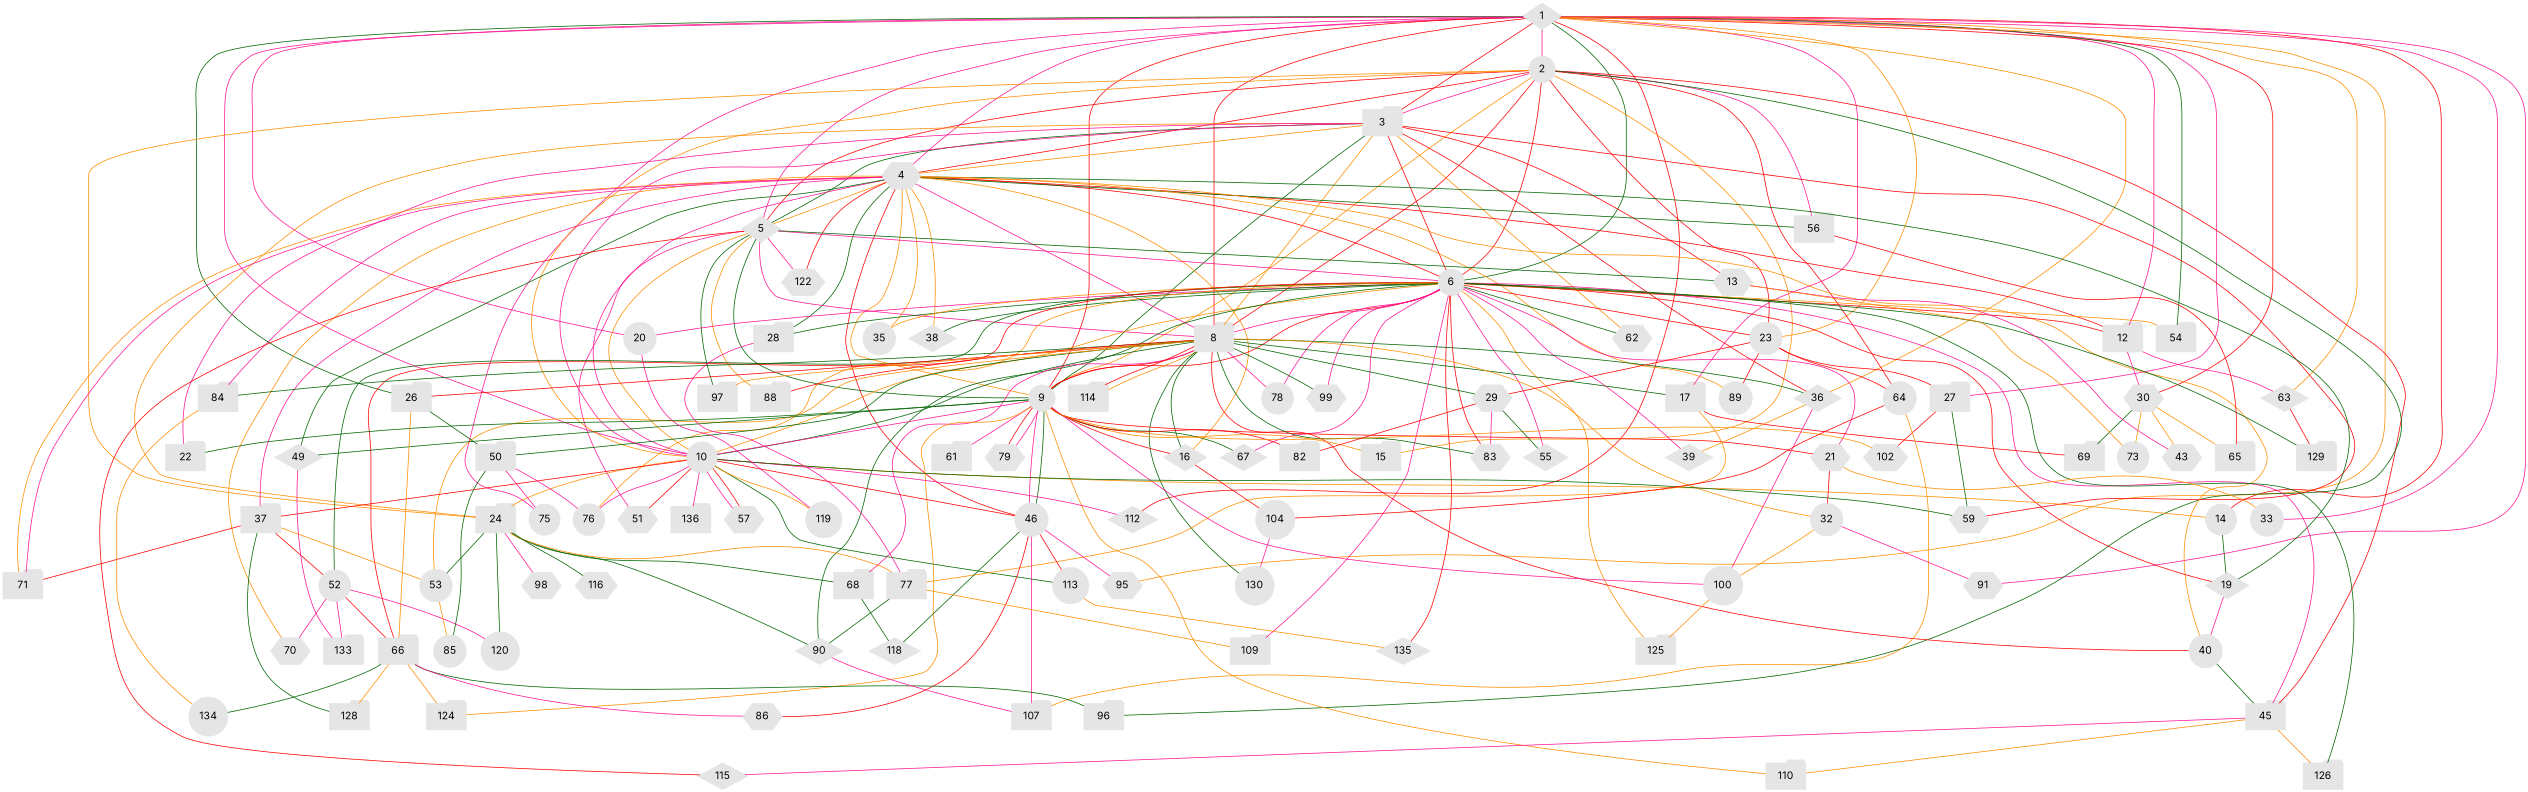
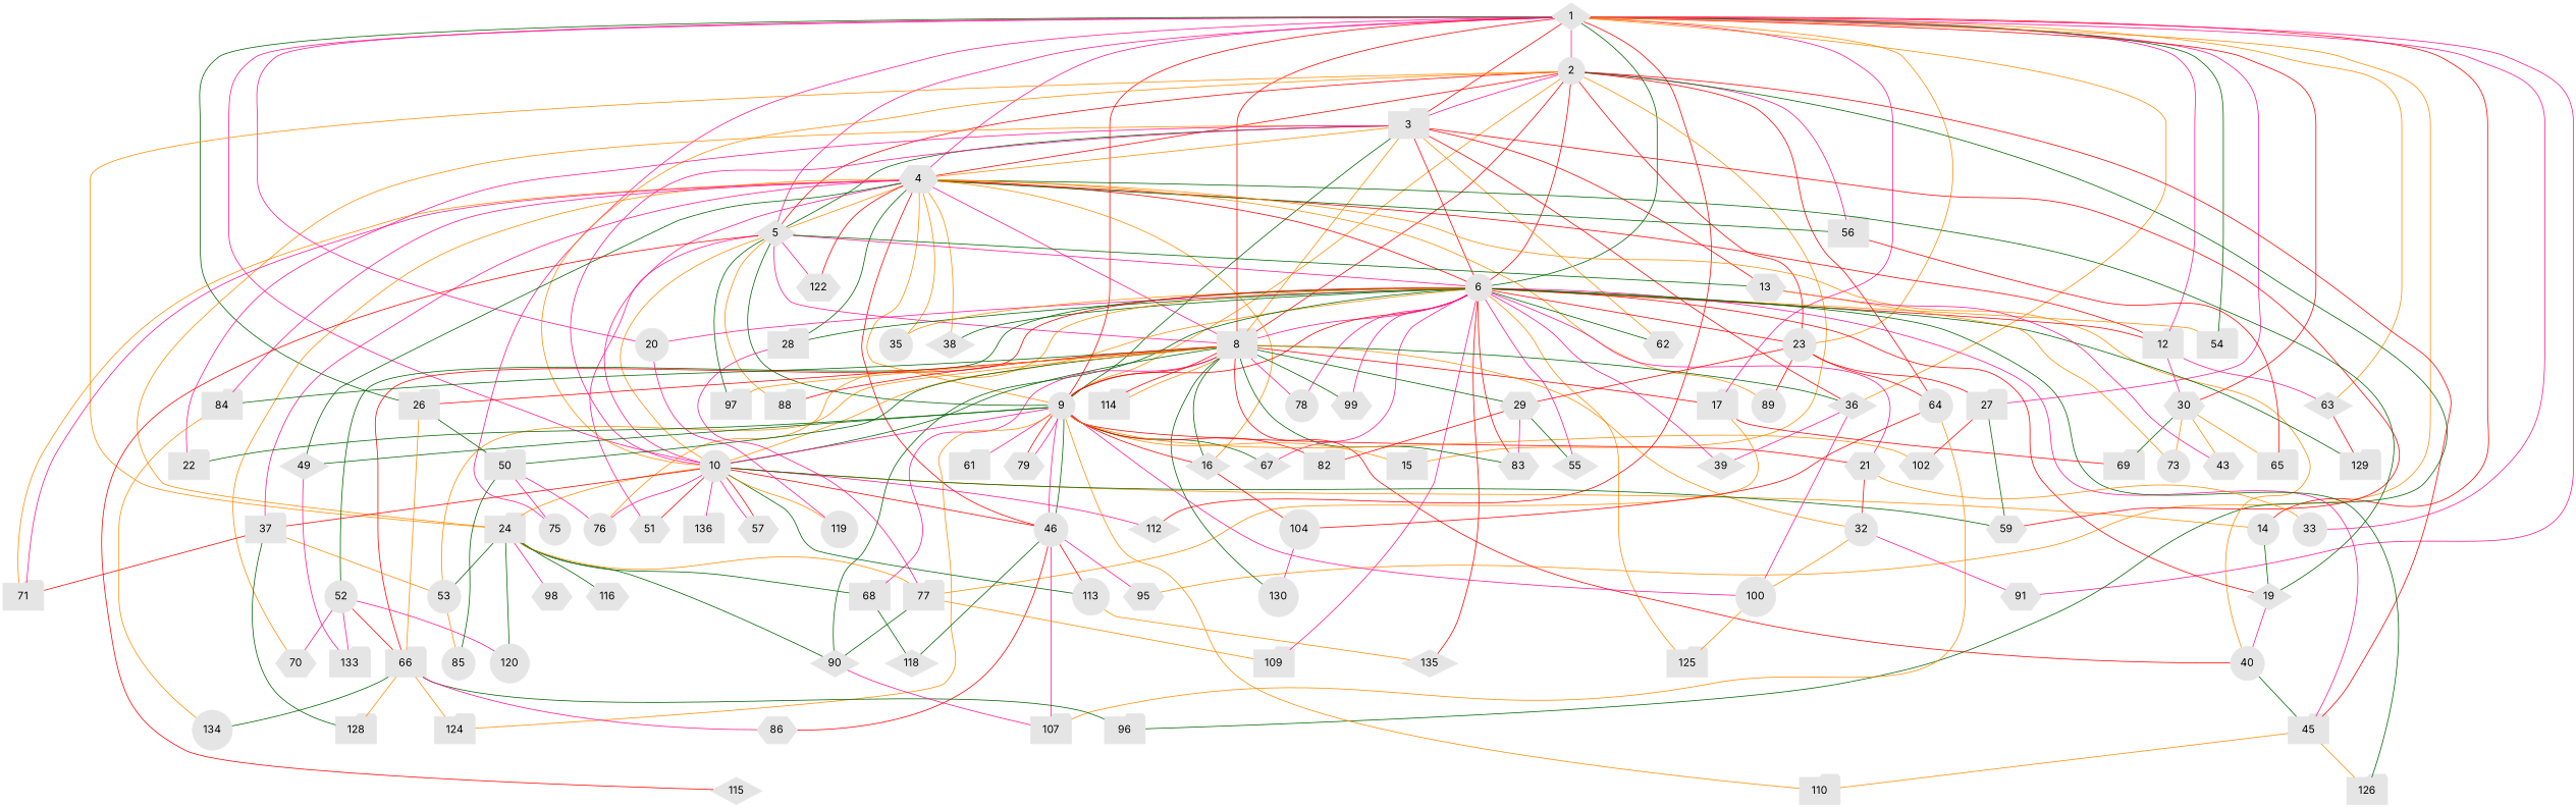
  graph {
    fontname=Inter
    node [color=gray90 fontname=Inter shape=folder style=filled]
    edge [color=deeppink fontname=Inter]
    1 [shape=diamond super="+7"]
    2 [shape=circle super="+18"]
    3 [super="+87"]
    4 [shape=hexagon super="+81"]
    5 [shape=diamond super="+41"]
    6 [shape=circle super="+42"]
    8 [super="+11"]
    9 [shape=circle super="+34"]
    10 [shape=circle super="+108"]
    12 [super="+127"]
    14 [shape=circle]
    17 [super="+117"]
    20 [shape=circle]
    23 [shape=circle super="+47"]
    26
    27
    30 [shape=hexagon super="+103"]
    33 [shape=circle]
    36 [shape=diamond super="+60"]
    54
    63 [shape=diamond]
    75 [shape=circle]
    91 [shape=hexagon]
    95 [shape=hexagon]
    112 [shape=diamond]
    15
    24 [super="+25"]
    45 [super="+58"]
    56
    64 [shape=circle]
    96
    13 [shape=hexagon super="+44"]
    22
    59 [shape=hexagon super="+123"]
    62 [shape=hexagon]
    16 [shape=diamond super="+31"]
    19 [shape=diamond super="+80"]
    28
    35 [shape=circle]
    37
    38 [shape=diamond]
    40 [shape=circle super="+121"]
    46 [shape=circle super="+106"]
    49 [shape=diamond]
    70 [shape=hexagon]
    71 [super="+74"]
    84
    89 [shape=circle]
    122 [shape=hexagon]
    51 [shape=hexagon]
    88
    97
    115 [shape=diamond]
    21 [shape=hexagon]
    39 [shape=diamond]
    52 [shape=circle super="+101"]
    55 [shape=diamond]
    66 [super="+72"]
    67 [shape=diamond]
    76 [shape=circle]
    78 [shape=circle]
    83 [shape=hexagon super="+132"]
    90 [shape=diamond]
    99 [shape=hexagon]
    109
    125
    126
    129
    135 [shape=diamond]
    29 [shape=hexagon]
    32 [shape=circle super="+48"]
    50 [super="+93"]
    53 [shape=circle super="+131"]
    68
    114
    130 [shape=circle]
    61
    79 [shape=hexagon]
    82
    100 [shape=circle super="+105"]
    102 [shape=hexagon]
    110
    124
    136
    57 [shape=hexagon]
    113 [shape=circle]
    119 [shape=circle]
    69
    77 [super="+94"]
    43 [shape=hexagon]
    73 [shape=circle]
    65
    116 [shape=hexagon]
    98 [shape=hexagon]
    120 [shape=circle]
    104 [shape=circle]
    107 [super="+111"]
    128
    86 [shape=hexagon]
    118 [shape=diamond]
    133
    134 [shape=circle]
    85 [shape=circle]
    1 -- 2 [weight=2]
    1 -- 3 [color=red weight=2]
    1 -- 4 [weight=2]
    1 -- 5 [weight=2]
    1 -- 6 [color=darkgreen weight=2]
    1 -- 8 [color=red weight=3]
    1 -- 9 [color=red weight=2]
    1 -- 10 [weight=2]
    1 -- 12
    1 -- 14 [color=red]
    1 -- 17
    1 -- 20
    1 -- 23 [color=darkorange]
    1 -- 26 [color=darkgreen]
    1 -- 27
    1 -- 30 [color=red]
    1 -- 33
    1 -- 36 [color=darkorange]
    1 -- 54 [color=darkgreen]
    1 -- 63 [color=darkorange]
    1 -- 75
    1 -- 91
    1 -- 95 [color=darkorange]
    1 -- 112 [color=red]
    2 -- 3
    2 -- 4 [color=red]
    2 -- 5 [color=red]
    2 -- 6 [color=red weight=3]
    2 -- 8 [color=red]
    2 -- 9 [color=darkorange]
    2 -- 10 [color=darkorange]
    2 -- 23 [color=red]
    2 -- 15 [color=darkorange]
    2 -- 24 [color=darkorange]
    2 -- 45 [color=red]
    2 -- 56
    2 -- 64 [color=red]
    2 -- 96 [color=darkgreen]
    3 -- 4 [color=darkorange weight=2]
    3 -- 5 [color=darkgreen]
    3 -- 6 [color=red]
    3 -- 8 [color=darkorange]
    3 -- 9 [color=darkgreen]
    3 -- 10
    3 -- 36 [color=red]
    3 -- 24 [color=darkorange]
    3 -- 13 [color=red weight=2]
    3 -- 22
    3 -- 59 [color=red]
    3 -- 62 [color=darkorange]
    4 -- 5 [color=darkorange]
    4 -- 6 [color=red]
    4 -- 8
    4 -- 9 [color=darkorange]
    4 -- 10
    4 -- 12 [color=red]
    4 -- 56 [color=darkgreen]
    4 -- 16 [color=darkorange]
    4 -- 19 [color=darkgreen]
    4 -- 28 [color=darkgreen]
    4 -- 35 [color=darkorange]
    4 -- 37
    4 -- 38 [color=darkorange]
    4 -- 40 [color=darkorange]
    4 -- 46 [color=red]
    4 -- 49 [color=darkgreen]
    4 -- 70 [color=darkorange]
    4 -- 71 [color=darkorange]
    4 -- 71
    4 -- 84
    4 -- 89 [color=darkorange]
    4 -- 122 [color=red]
    5 -- 6
    5 -- 8 [weight=2]
    5 -- 9 [color=darkgreen]
    5 -- 10 [color=darkorange]
    5 -- 13 [color=darkgreen]
    5 -- 122
    5 -- 51
    5 -- 88 [color=darkorange]
    5 -- 97 [color=darkgreen]
    5 -- 115 [color=red]
    6 -- 8
    6 -- 9 [color=red]
    6 -- 10 [color=darkorange]
    6 -- 12 [color=red]
    6 -- 20
    6 -- 23 [color=red]
    6 -- 54 [color=darkorange]
    6 -- 45
    6 -- 62 [color=darkgreen]
    6 -- 19 [color=red]
    6 -- 28 [color=darkgreen]
    6 -- 35 [color=darkorange]
    6 -- 38 [color=darkgreen]
    6 -- 21
    6 -- 39
    6 -- 52 [color=darkgreen weight=2]
    6 -- 55
    6 -- 66 [color=red]
    6 -- 67
    6 -- 76 [color=darkorange]
    6 -- 78
    6 -- 83 [color=red]
    6 -- 90 [color=darkgreen]
    6 -- 99
    6 -- 109
    6 -- 125 [color=darkorange]
    6 -- 126 [color=darkgreen]
    6 -- 129 [color=darkgreen]
    6 -- 135 [color=red]
    8 -- 9 [color=red]
    8 -- 10 [color=darkgreen]
-   8 -- 17 [color=darkgreen]
+   8 -- 17 [color=red]
    8 -- 26 [color=red]
    8 -- 36 [color=darkgreen]
    8 -- 16 [color=darkgreen]
    8 -- 40 [color=red]
    8 -- 84 [color=darkgreen]
    8 -- 88 [color=red]
    8 -- 97 [color=darkorange]
    8 -- 78
    8 -- 83 [color=darkgreen]
    8 -- 99 [color=darkgreen]
    8 -- 29 [color=darkgreen]
    8 -- 32 [color=darkorange weight=2]
    8 -- 50 [color=darkgreen]
    8 -- 53 [color=darkorange]
    8 -- 68
    8 -- 114 [color=red]
    8 -- 114 [color=darkorange]
    8 -- 130 [color=darkgreen]
    9 -- 10
    9 -- 15 [color=darkorange weight=2]
    9 -- 22 [color=darkgreen]
    9 -- 16 [color=red]
    9 -- 46
    9 -- 46 [color=darkgreen]
    9 -- 49 [color=darkgreen]
    9 -- 21 [color=red]
    9 -- 67 [color=darkgreen]
    9 -- 61 [weight=2]
    9 -- 79 [color=red]
    9 -- 79
    9 -- 82 [color=red]
    9 -- 100
    9 -- 102 [color=darkorange]
    9 -- 110 [color=darkorange]
    9 -- 124 [color=darkorange]
    10 -- 14 [color=darkorange]
    10 -- 112
    10 -- 24 [color=darkorange]
    10 -- 59 [color=darkgreen]
    10 -- 37 [color=red]
    10 -- 46 [color=red]
    10 -- 51 [color=red]
    10 -- 76
    10 -- 136
    10 -- 57
    10 -- 57 [color=red]
    10 -- 113 [color=darkgreen]
    10 -- 119 [color=darkorange]
    12 -- 30
    12 -- 63
    14 -- 19 [color=darkgreen]
    17 -- 69 [color=red]
    17 -- 77 [color=darkorange]
    20 -- 119
    23 -- 27 [color=red]
    23 -- 64 [color=red]
    23 -- 89 [color=red]
    23 -- 29 [color=red]
    26 -- 66 [color=darkorange]
    26 -- 50 [color=darkgreen]
    27 -- 59 [color=darkgreen]
    27 -- 102 [color=red]
    30 -- 69 [color=darkgreen]
    30 -- 43 [color=darkorange]
    30 -- 73 [color=darkorange]
    30 -- 65 [color=darkorange]
-   36 -- 39 [color=darkorange]
+   36 -- 39
    36 -- 100
    63 -- 129 [color=red]
    24 -- 90 [color=darkgreen]
    24 -- 53 [color=darkgreen]
    24 -- 68 [color=darkgreen]
    24 -- 77 [color=darkorange]
    24 -- 116 [color=darkgreen]
    24 -- 98
    24 -- 120 [color=darkgreen]
-   45 -- 115
    45 -- 126 [color=darkorange]
    45 -- 110 [color=darkorange]
    56 -- 65 [color=red]
    64 -- 104 [color=red]
    64 -- 107 [color=darkorange]
    13 -- 43
    13 -- 73 [color=darkorange]
    16 -- 104 [color=red]
    19 -- 40
    28 -- 77
    37 -- 71 [color=red]
-   37 -- 52 [color=red]
    37 -- 53 [color=darkorange]
    37 -- 128 [color=darkgreen]
    40 -- 45 [color=darkgreen]
    46 -- 95
    46 -- 113 [color=red]
    46 -- 107
    46 -- 86 [color=red]
    46 -- 118 [color=darkgreen]
    49 -- 133
    84 -- 134 [color=darkorange]
    21 -- 33 [color=darkorange]
    21 -- 32 [color=red]
    52 -- 70
    52 -- 66 [color=red]
    52 -- 120
    52 -- 133
    66 -- 96 [color=darkgreen]
    66 -- 124 [color=darkorange]
    66 -- 128 [color=darkorange]
    66 -- 86
    66 -- 134 [color=darkgreen]
    90 -- 107
    29 -- 55 [color=darkgreen]
    29 -- 83
    29 -- 82 [color=red]
    32 -- 91
    32 -- 100 [color=darkorange]
    50 -- 75
    50 -- 76
    50 -- 85 [color=darkgreen]
    53 -- 85 [color=darkorange]
    68 -- 118 [color=darkgreen]
    100 -- 125 [color=darkorange]
    113 -- 135 [color=darkorange]
    77 -- 90 [color=darkgreen]
    77 -- 109 [color=darkorange]
    104 -- 130
  }
